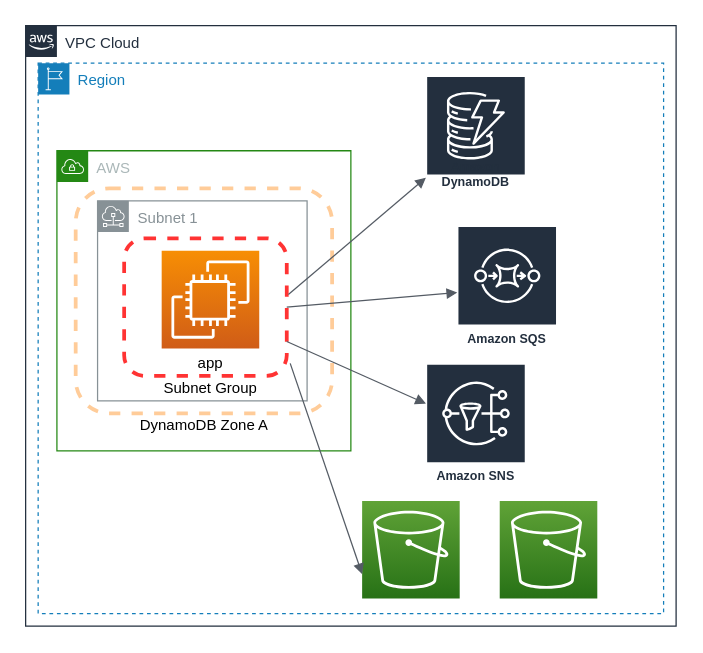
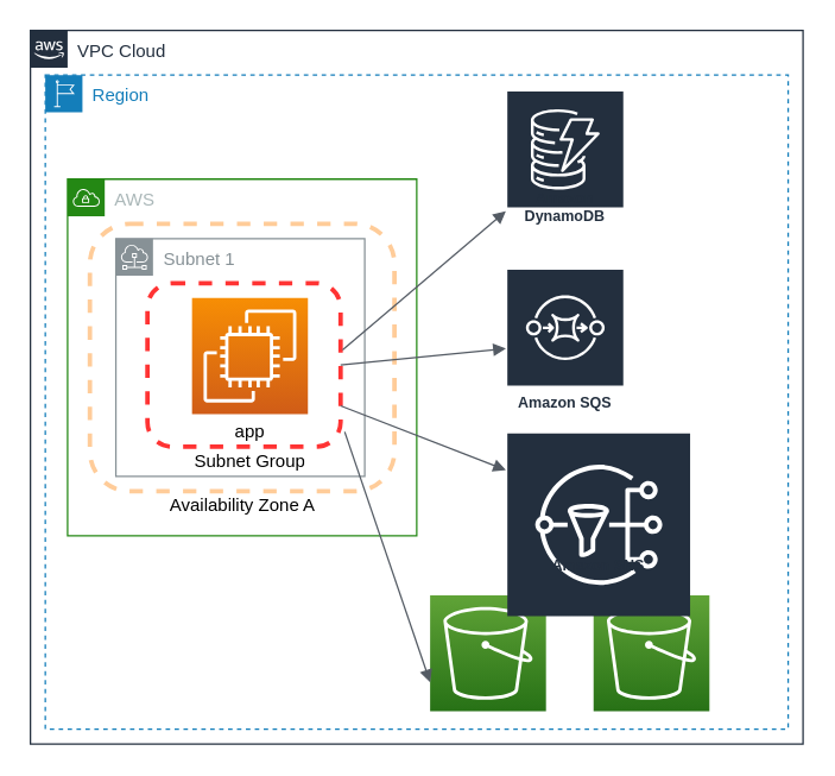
  <mxCell id="0" />
  <mxCell id="1" parent="0" />
  <mxCell id="2" value="VPC Cloud" style="points=[[0,0],[0.25,0],[0.5,0],[0.75,0],[1,0],[1,0.25],[1,0.5],[1,0.75],[1,1],[0.75,1],[0.5,1],[0.25,1],[0,1],[0,0.75],[0,0.5],[0,0.25]];outlineConnect=0;gradientColor=none;html=1;whiteSpace=wrap;fontSize=12;fontStyle=0;container=1;pointerEvents=0;collapsible=0;recursiveResize=0;shape=mxgraph.aws4.group;grIcon=mxgraph.aws4.group_aws_cloud_alt;strokeColor=#232F3E;fillColor=none;verticalAlign=top;align=left;spacingLeft=30;fontColor=#232F3E;dashed=0;" vertex="1" parent="1"><mxGeometry x="20" y="20" width="520" height="480" as="geometry" /></mxCell>
  <mxCell id="3" value="Region" style="points=[[0,0],[0.25,0],[0.5,0],[0.75,0],[1,0],[1,0.25],[1,0.5],[1,0.75],[1,1],[0.75,1],[0.5,1],[0.25,1],[0,1],[0,0.75],[0,0.5],[0,0.25]];outlineConnect=0;gradientColor=none;html=1;whiteSpace=wrap;fontSize=12;fontStyle=0;container=1;pointerEvents=0;collapsible=0;recursiveResize=0;shape=mxgraph.aws4.group;grIcon=mxgraph.aws4.group_region;strokeColor=#147EBA;fillColor=none;verticalAlign=top;align=left;spacingLeft=30;fontColor=#147EBA;dashed=1;" vertex="1" parent="2"><mxGeometry x="10" y="30" width="500" height="440" as="geometry" /></mxCell>
  <mxCell id="4" value="Amazon DynamoDB" style="sketch=0;outlineConnect=0;fontColor=#232F3E;gradientColor=none;strokeColor=#ffffff;fillColor=#232F3E;dashed=0;verticalLabelPosition=middle;verticalAlign=bottom;align=center;html=1;whiteSpace=wrap;fontSize=10;fontStyle=1;spacing=3;shape=mxgraph.aws4.productIcon;prIcon=mxgraph.aws4.dynamodb;" vertex="1" parent="3"><mxGeometry x="310" y="10" width="80" height="95" as="geometry" /></mxCell>
  <mxCell id="5" value="" style="sketch=0;points=[[0,0,0],[0.25,0,0],[0.5,0,0],[0.75,0,0],[1,0,0],[0,1,0],[0.25,1,0],[0.5,1,0],[0.75,1,0],[1,1,0],[0,0.25,0],[0,0.5,0],[0,0.75,0],[1,0.25,0],[1,0.5,0],[1,0.75,0]];outlineConnect=0;fontColor=#232F3E;gradientColor=#60A337;gradientDirection=north;fillColor=#277116;strokeColor=#ffffff;dashed=0;verticalLabelPosition=bottom;verticalAlign=top;align=center;html=1;fontSize=12;fontStyle=0;aspect=fixed;shape=mxgraph.aws4.resourceIcon;resIcon=mxgraph.aws4.s3;" vertex="1" parent="3"><mxGeometry x="259" y="350" width="78" height="78" as="geometry" /></mxCell>
  <mxCell id="6" value="" style="sketch=0;points=[[0,0,0],[0.25,0,0],[0.5,0,0],[0.75,0,0],[1,0,0],[0,1,0],[0.25,1,0],[0.5,1,0],[0.75,1,0],[1,1,0],[0,0.25,0],[0,0.5,0],[0,0.75,0],[1,0.25,0],[1,0.5,0],[1,0.75,0]];outlineConnect=0;fontColor=#232F3E;gradientColor=#60A337;gradientDirection=north;fillColor=#277116;strokeColor=#ffffff;dashed=0;verticalLabelPosition=bottom;verticalAlign=top;align=center;html=1;fontSize=12;fontStyle=0;aspect=fixed;shape=mxgraph.aws4.resourceIcon;resIcon=mxgraph.aws4.s3;" vertex="1" parent="3"><mxGeometry x="369" y="350" width="78" height="78" as="geometry" /></mxCell>
- <mxCell id="7" value="Amazon SQS" style="sketch=0;outlineConnect=0;fontColor=#232F3E;gradientColor=none;strokeColor=#ffffff;fillColor=#232F3E;dashed=0;verticalLabelPosition=middle;verticalAlign=bottom;align=center;html=1;whiteSpace=wrap;fontSize=10;fontStyle=1;spacing=3;shape=mxgraph.aws4.productIcon;prIcon=mxgraph.aws4.sqs;" vertex="1" parent="3"><mxGeometry x="335" y="130" width="80" height="100" as="geometry" /></mxCell>
- <mxCell id="8" value="Amazon SNS" style="sketch=0;outlineConnect=0;fontColor=#232F3E;gradientColor=none;strokeColor=#ffffff;fillColor=#232F3E;dashed=0;verticalLabelPosition=middle;verticalAlign=bottom;align=center;html=1;whiteSpace=wrap;fontSize=10;fontStyle=1;spacing=3;shape=mxgraph.aws4.productIcon;prIcon=mxgraph.aws4.sns;" vertex="1" parent="3"><mxGeometry x="310" y="240" width="80" height="100" as="geometry" /></mxCell>
+ <mxCell id="7" value="Amazon SQS" style="sketch=0;outlineConnect=0;fontColor=#232F3E;gradientColor=none;strokeColor=#ffffff;fillColor=#232F3E;dashed=0;verticalLabelPosition=middle;verticalAlign=bottom;align=center;html=1;whiteSpace=wrap;fontSize=10;fontStyle=1;spacing=3;shape=mxgraph.aws4.productIcon;prIcon=mxgraph.aws4.sqs;" vertex="1" parent="3"><mxGeometry x="310" y="130" width="80" height="100" as="geometry" /></mxCell>
+ <mxCell id="8" value="Amazon SNS" style="sketch=0;outlineConnect=0;fontColor=#232F3E;gradientColor=none;strokeColor=#ffffff;fillColor=#232F3E;dashed=0;verticalLabelPosition=middle;verticalAlign=bottom;align=center;html=1;whiteSpace=wrap;fontSize=10;fontStyle=1;spacing=3;shape=mxgraph.aws4.productIcon;prIcon=mxgraph.aws4.sns;" vertex="1" parent="3"><mxGeometry x="310" y="240" width="125" height="100" as="geometry" /></mxCell>
  <mxCell id="9" value="AWS" style="points=[[0,0],[0.25,0],[0.5,0],[0.75,0],[1,0],[1,0.25],[1,0.5],[1,0.75],[1,1],[0.75,1],[0.5,1],[0.25,1],[0,1],[0,0.75],[0,0.5],[0,0.25]];outlineConnect=0;gradientColor=none;html=1;whiteSpace=wrap;fontSize=12;fontStyle=0;container=1;pointerEvents=0;collapsible=0;recursiveResize=0;shape=mxgraph.aws4.group;grIcon=mxgraph.aws4.group_vpc;strokeColor=#248814;fillColor=none;verticalAlign=top;align=left;spacingLeft=30;fontColor=#AAB7B8;dashed=0;" vertex="1" parent="3"><mxGeometry x="15" y="70" width="235" height="240" as="geometry" /></mxCell>
  <mxCell id="10" value="" style="rounded=1;whiteSpace=wrap;html=1;strokeColor=#FFCC99;fillColor=none;dashed=1;perimeterSpacing=0;strokeWidth=3;" vertex="1" parent="9"><mxGeometry x="15" y="30" width="205" height="180" as="geometry" /></mxCell>
- <mxCell id="11" value="DynamoDB Zone A" style="text;html=1;strokeColor=none;fillColor=none;align=center;verticalAlign=middle;whiteSpace=wrap;overflow=hidden;dashed=1;strokeWidth=3;" vertex="1" parent="9"><mxGeometry x="53.75" y="210" width="127.5" height="20" as="geometry" /></mxCell>
+ <mxCell id="11" value="Availability Zone A" style="text;html=1;strokeColor=none;fillColor=none;align=center;verticalAlign=middle;whiteSpace=wrap;overflow=hidden;dashed=1;strokeWidth=3;" vertex="1" parent="9"><mxGeometry x="53.75" y="210" width="127.5" height="20" as="geometry" /></mxCell>
  <mxCell id="12" value="Subnet 1" style="sketch=0;outlineConnect=0;gradientColor=none;html=1;whiteSpace=wrap;fontSize=12;fontStyle=0;shape=mxgraph.aws4.group;grIcon=mxgraph.aws4.group_subnet;strokeColor=#879196;fillColor=none;verticalAlign=top;align=left;spacingLeft=30;fontColor=#879196;dashed=0;" vertex="1" parent="9"><mxGeometry x="32.5" y="40" width="167.5" height="160" as="geometry" /></mxCell>
  <mxCell id="13" value="" style="rounded=1;whiteSpace=wrap;html=1;strokeColor=#FF3333;fillColor=none;dashed=1;perimeterSpacing=0;strokeWidth=3;" vertex="1" parent="9"><mxGeometry x="53.75" y="70" width="130" height="110" as="geometry" /></mxCell>
  <mxCell id="14" value="" style="sketch=0;points=[[0,0,0],[0.25,0,0],[0.5,0,0],[0.75,0,0],[1,0,0],[0,1,0],[0.25,1,0],[0.5,1,0],[0.75,1,0],[1,1,0],[0,0.25,0],[0,0.5,0],[0,0.75,0],[1,0.25,0],[1,0.5,0],[1,0.75,0]];outlineConnect=0;fontColor=#232F3E;gradientColor=#F78E04;gradientDirection=north;fillColor=#D05C17;strokeColor=#ffffff;dashed=0;verticalLabelPosition=bottom;verticalAlign=top;align=center;html=1;fontSize=12;fontStyle=0;aspect=fixed;shape=mxgraph.aws4.resourceIcon;resIcon=mxgraph.aws4.ec2;strokeWidth=3;" vertex="1" parent="9"><mxGeometry x="83.75" y="80" width="78" height="78" as="geometry" /></mxCell>
  <mxCell id="15" value="app" style="text;html=1;strokeColor=none;fillColor=none;align=center;verticalAlign=middle;whiteSpace=wrap;overflow=hidden;dashed=1;strokeWidth=3;" vertex="1" parent="9"><mxGeometry x="59" y="160" width="127.5" height="20" as="geometry" /></mxCell>
  <mxCell id="16" value="Subnet Group" style="text;html=1;strokeColor=none;fillColor=none;align=center;verticalAlign=middle;whiteSpace=wrap;overflow=hidden;dashed=1;strokeWidth=3;" vertex="1" parent="9"><mxGeometry x="59" y="180" width="127.5" height="20" as="geometry" /></mxCell>
  <mxCell id="17" value="" style="html=1;endArrow=block;elbow=vertical;startArrow=none;endFill=1;strokeColor=#545B64;rounded=0;exitX=1.01;exitY=0.409;exitDx=0;exitDy=0;exitPerimeter=0;" edge="1" parent="3" source="13" target="4"><mxGeometry width="100" relative="1" as="geometry"><mxPoint x="360" y="130" as="sourcePoint" /><mxPoint x="460" y="130" as="targetPoint" /></mxGeometry></mxCell>
  <mxCell id="18" value="" style="html=1;endArrow=block;elbow=vertical;startArrow=none;endFill=1;strokeColor=#545B64;rounded=0;exitX=1;exitY=0.5;exitDx=0;exitDy=0;" edge="1" parent="3" source="13" target="7"><mxGeometry width="100" relative="1" as="geometry"><mxPoint x="210.05" y="194.99" as="sourcePoint" /><mxPoint x="320" y="107.008" as="targetPoint" /></mxGeometry></mxCell>
  <mxCell id="19" value="" style="html=1;endArrow=block;elbow=vertical;startArrow=none;endFill=1;strokeColor=#545B64;rounded=0;exitX=1;exitY=0.75;exitDx=0;exitDy=0;" edge="1" parent="3" source="13" target="8"><mxGeometry width="100" relative="1" as="geometry"><mxPoint x="200.05" y="184.99" as="sourcePoint" /><mxPoint x="310" y="97.008" as="targetPoint" /></mxGeometry></mxCell>
  <mxCell id="20" value="" style="html=1;endArrow=block;elbow=vertical;startArrow=none;endFill=1;strokeColor=#545B64;rounded=0;exitX=1;exitY=0.5;exitDx=0;exitDy=0;entryX=0;entryY=0.75;entryDx=0;entryDy=0;entryPerimeter=0;" edge="1" parent="3" source="15" target="5"><mxGeometry width="100" relative="1" as="geometry"><mxPoint x="200.05" y="184.99" as="sourcePoint" /><mxPoint x="310" y="97.008" as="targetPoint" /></mxGeometry></mxCell>
